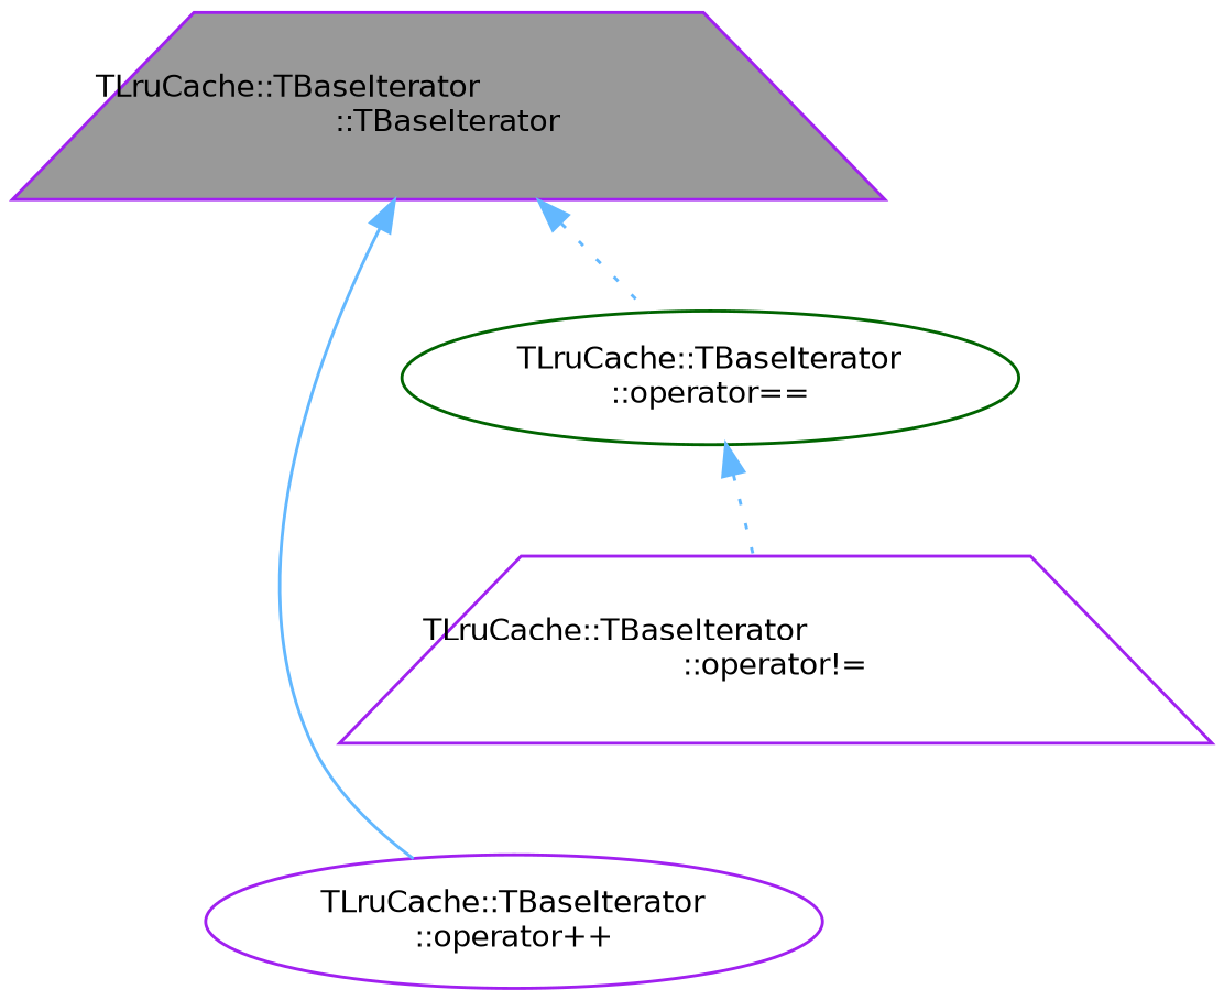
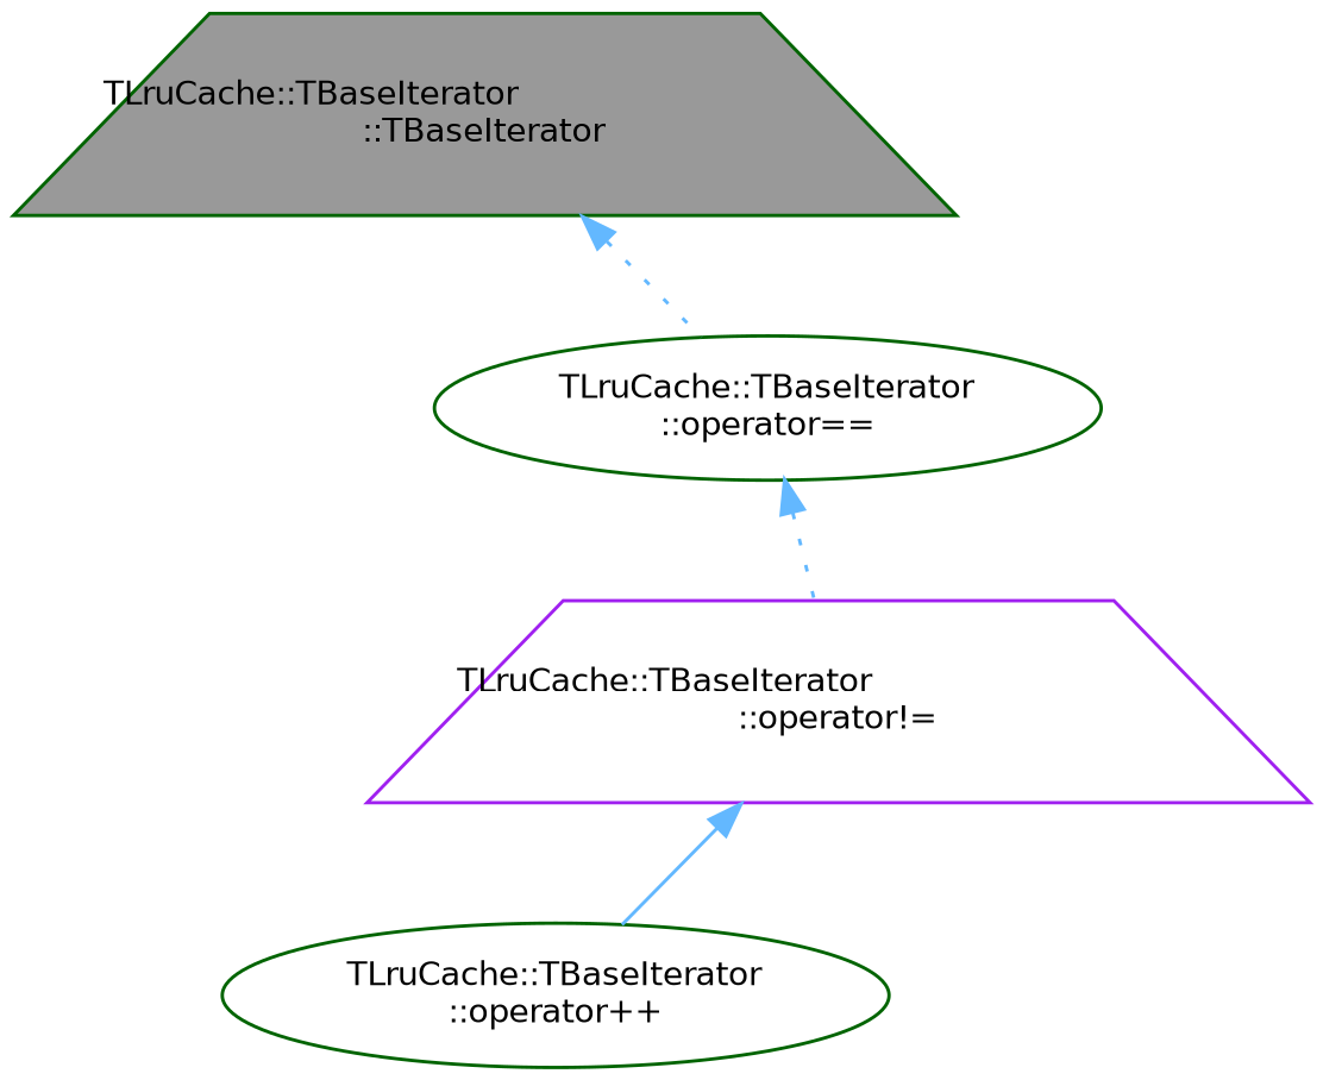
  digraph {
    rankdir=TB
    node [color=darkgreen fillcolor=white fontname=Helvetica fontsize=10 shape=trapezium style=filled]
    edge [color=steelblue1 dir=back fontname=Helvetica fontsize=10 labelfontname=Helvetica labelfontsize=10 style=dotted]
-   n1 [color=purple fillcolor=grey60 fontcolor=black height=0.2 label="TLruCache::TBaseIterator\l::TBaseIterator" width=0.4]
-   n2 [color=purple height=0.2 label="TLruCache::TBaseIterator\l::operator++" shape=ellipse width=0.4]
+   n1 [fillcolor=grey60 fontcolor=black height=0.2 label="TLruCache::TBaseIterator\l::TBaseIterator" width=0.4]
+   n2 [height=0.2 label="TLruCache::TBaseIterator\l::operator++" shape=ellipse width=0.4]
    n3 [height=0.2 label="TLruCache::TBaseIterator\l::operator==" shape=ellipse width=0.4]
    n4 [color=purple height=0.2 label="TLruCache::TBaseIterator\l::operator!=" width=0.4]
-   n1 -> n2 [style=solid]
+   n4 -> n2 [style=solid]
    n1 -> n3
    n3 -> n4
  }
